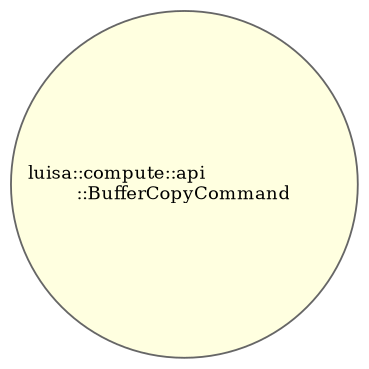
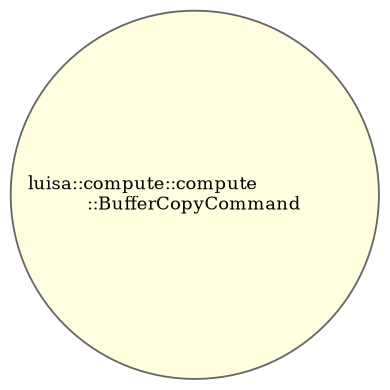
  digraph {
    rankdir=LR
    fontname="DejaVu Serif"
-   n1 [color=grey40 fillcolor=lightyellow fontname="DejaVu Serif" fontsize=10 height=0.2 label="luisa::compute::api\l::BufferCopyCommand" shape=circle style=filled width=0.4]
+   n1 [color=grey40 fillcolor=lightyellow fontname="DejaVu Serif" fontsize=10 height=0.2 label="luisa::compute::compute\l::BufferCopyCommand" shape=circle style=filled width=0.4]
  }
